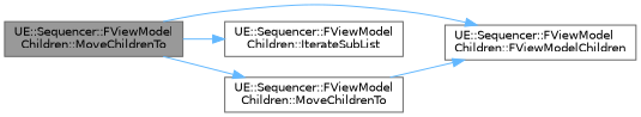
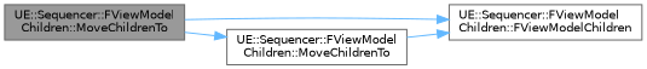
  digraph {
    rankdir=LR
    node [color=grey40 fillcolor=white fontname=Helvetica fontsize=10 shape=box style=filled]
    edge [color=steelblue1 fontname=Helvetica fontsize=10 labelfontname=Helvetica labelfontsize=10 style=solid]
    n1 [color=gray40 fillcolor=grey60 fontcolor=black height=0.2 label="UE::Sequencer::FViewModel\lChildren::MoveChildrenTo" width=0.4]
    n2 [height=0.2 label="UE::Sequencer::FViewModel\lChildren::FViewModelChildren" width=0.4]
-   n3 [height=0.2 label="UE::Sequencer::FViewModel\lChildren::IterateSubList" width=0.4]
    n4 [height=0.2 label="UE::Sequencer::FViewModel\lChildren::MoveChildrenTo" width=0.4]
    n1 -> n2
-   n1 -> n3
    n1 -> n4
    n4 -> n2
  }
